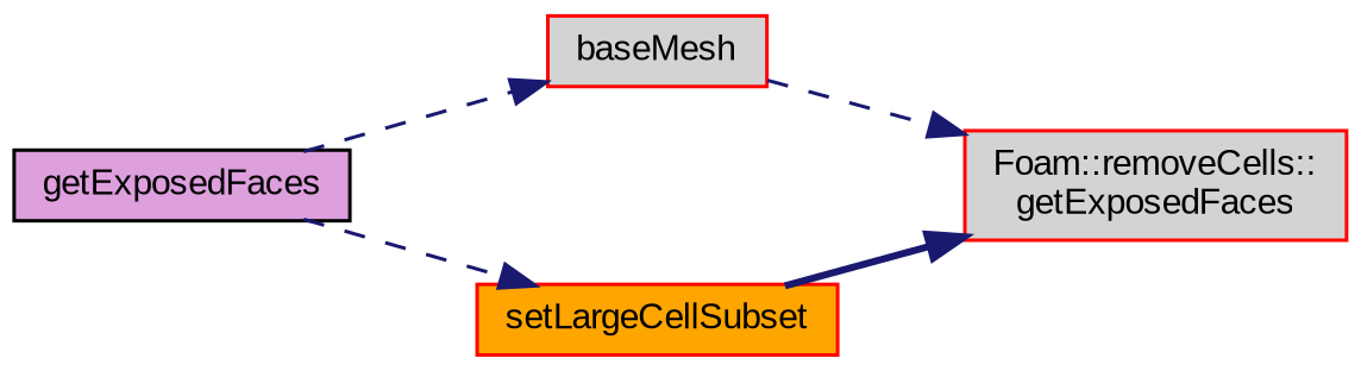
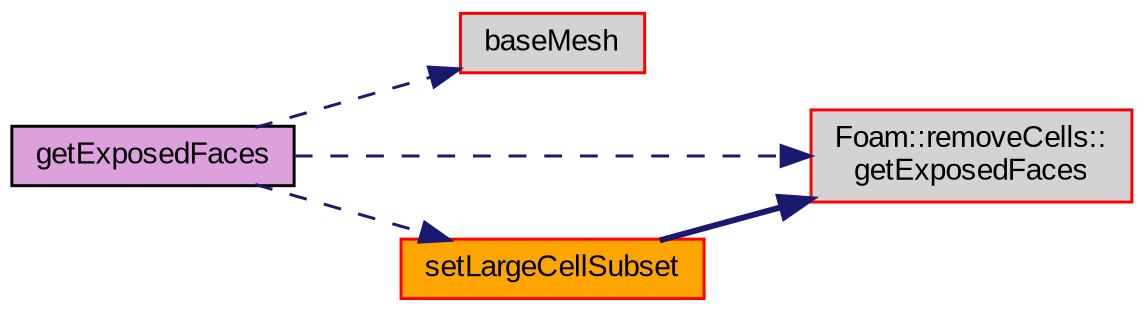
  digraph {
    fontname="Liberation Sans"
    rankdir=LR
    node [color=red fillcolor=lightgrey fontname="Liberation Sans" fontsize=10 shape=record style=filled]
    edge [color=midnightblue fontname="Liberation Sans" fontsize=10 labelfontname=Helvetica labelfontsize=10 style=dashed]
    n1 [color=black fillcolor=plum fontcolor=black height=0.2 label=getExposedFaces width=0.4]
    n2 [height=0.2 label=baseMesh width=0.4]
    n3 [height=0.2 label="Foam::removeCells::\lgetExposedFaces" width=0.4]
    n4 [fillcolor=orange height=0.2 label=setLargeCellSubset width=0.4]
    n1 -> n2
-   n2 -> n3
+   n1 -> n3
    n1 -> n4
    n4 -> n3 [style=bold]
  }
